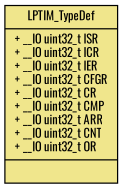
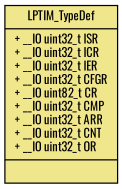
  digraph {
    fontname=Oswald
-   n1 [color=black fillcolor=khaki fontcolor=black fontname=Oswald fontsize=10 height=0.2 label="{LPTIM_TypeDef\n|+ __IO uint32_t ISR\l+ __IO uint32_t ICR\l+ __IO uint32_t IER\l+ __IO uint32_t CFGR\l+ __IO uint32_t CR\l+ __IO uint32_t CMP\l+ __IO uint32_t ARR\l+ __IO uint32_t CNT\l+ __IO uint32_t OR\l|}" shape=record style=filled width=0.4]
+   n1 [color=black fillcolor=khaki fontcolor=black fontname=Oswald fontsize=10 height=0.2 label="{LPTIM_TypeDef\n|+ __IO uint32_t ISR\l+ __IO uint32_t ICR\l+ __IO uint32_t IER\l+ __IO uint32_t CFGR\l+ __IO uint82_t CR\l+ __IO uint32_t CMP\l+ __IO uint32_t ARR\l+ __IO uint32_t CNT\l+ __IO uint32_t OR\l|}" shape=record style=filled width=0.4]
  }
